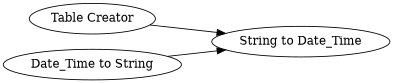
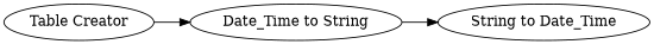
  digraph {
    rankdir=LR
    n1 [label="Table Creator"]
    n2 [label="String to Date_Time"]
    n3 [label="Date_Time to String"]
-   n1 -> n2
+   n1 -> n3
    n3 -> n2
  }
